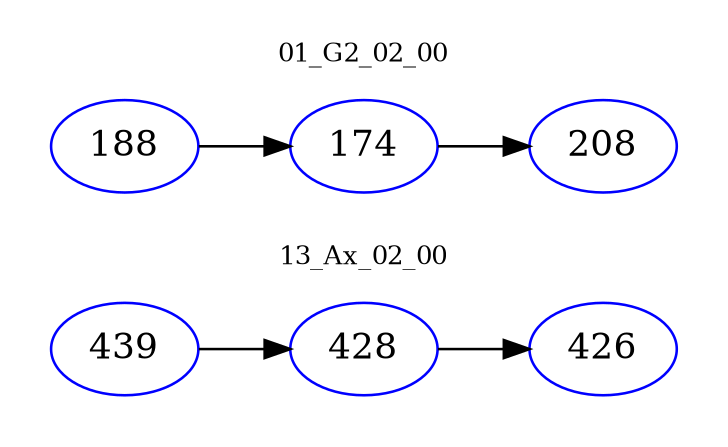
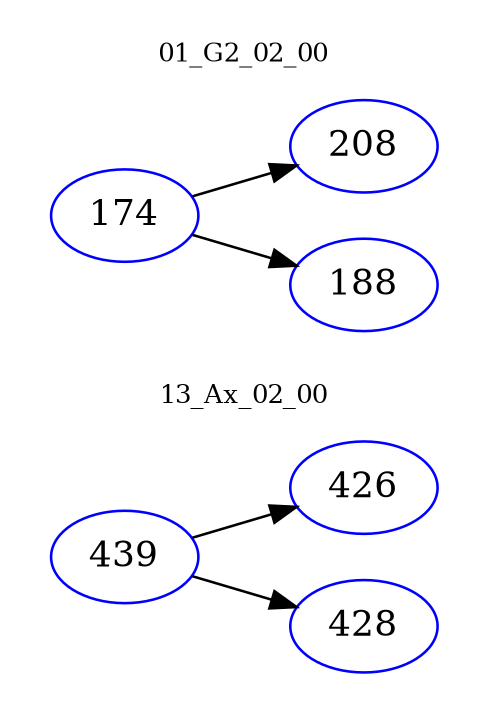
  digraph {
    rankdir=LR
    node [color=blue]
    edge [color=black]
    n1 [label=428]
    n2 [label=426]
    n3 [label=439]
    n4 [label=174]
    n5 [label=188]
    n6 [label=208]
    subgraph cluster_1 {
      color=white
      fontsize=10
      label="13_Ax_02_00"
      n1
      n2
      n3
    }
    subgraph cluster_2 {
      color=white
      fontsize=10
      label="01_G2_02_00"
      n4
      n5
      n6
    }
-   n1 -> n2
+   n3 -> n2
    n3 -> n1
-   n5 -> n4
+   n4 -> n5
    n4 -> n6
  }
